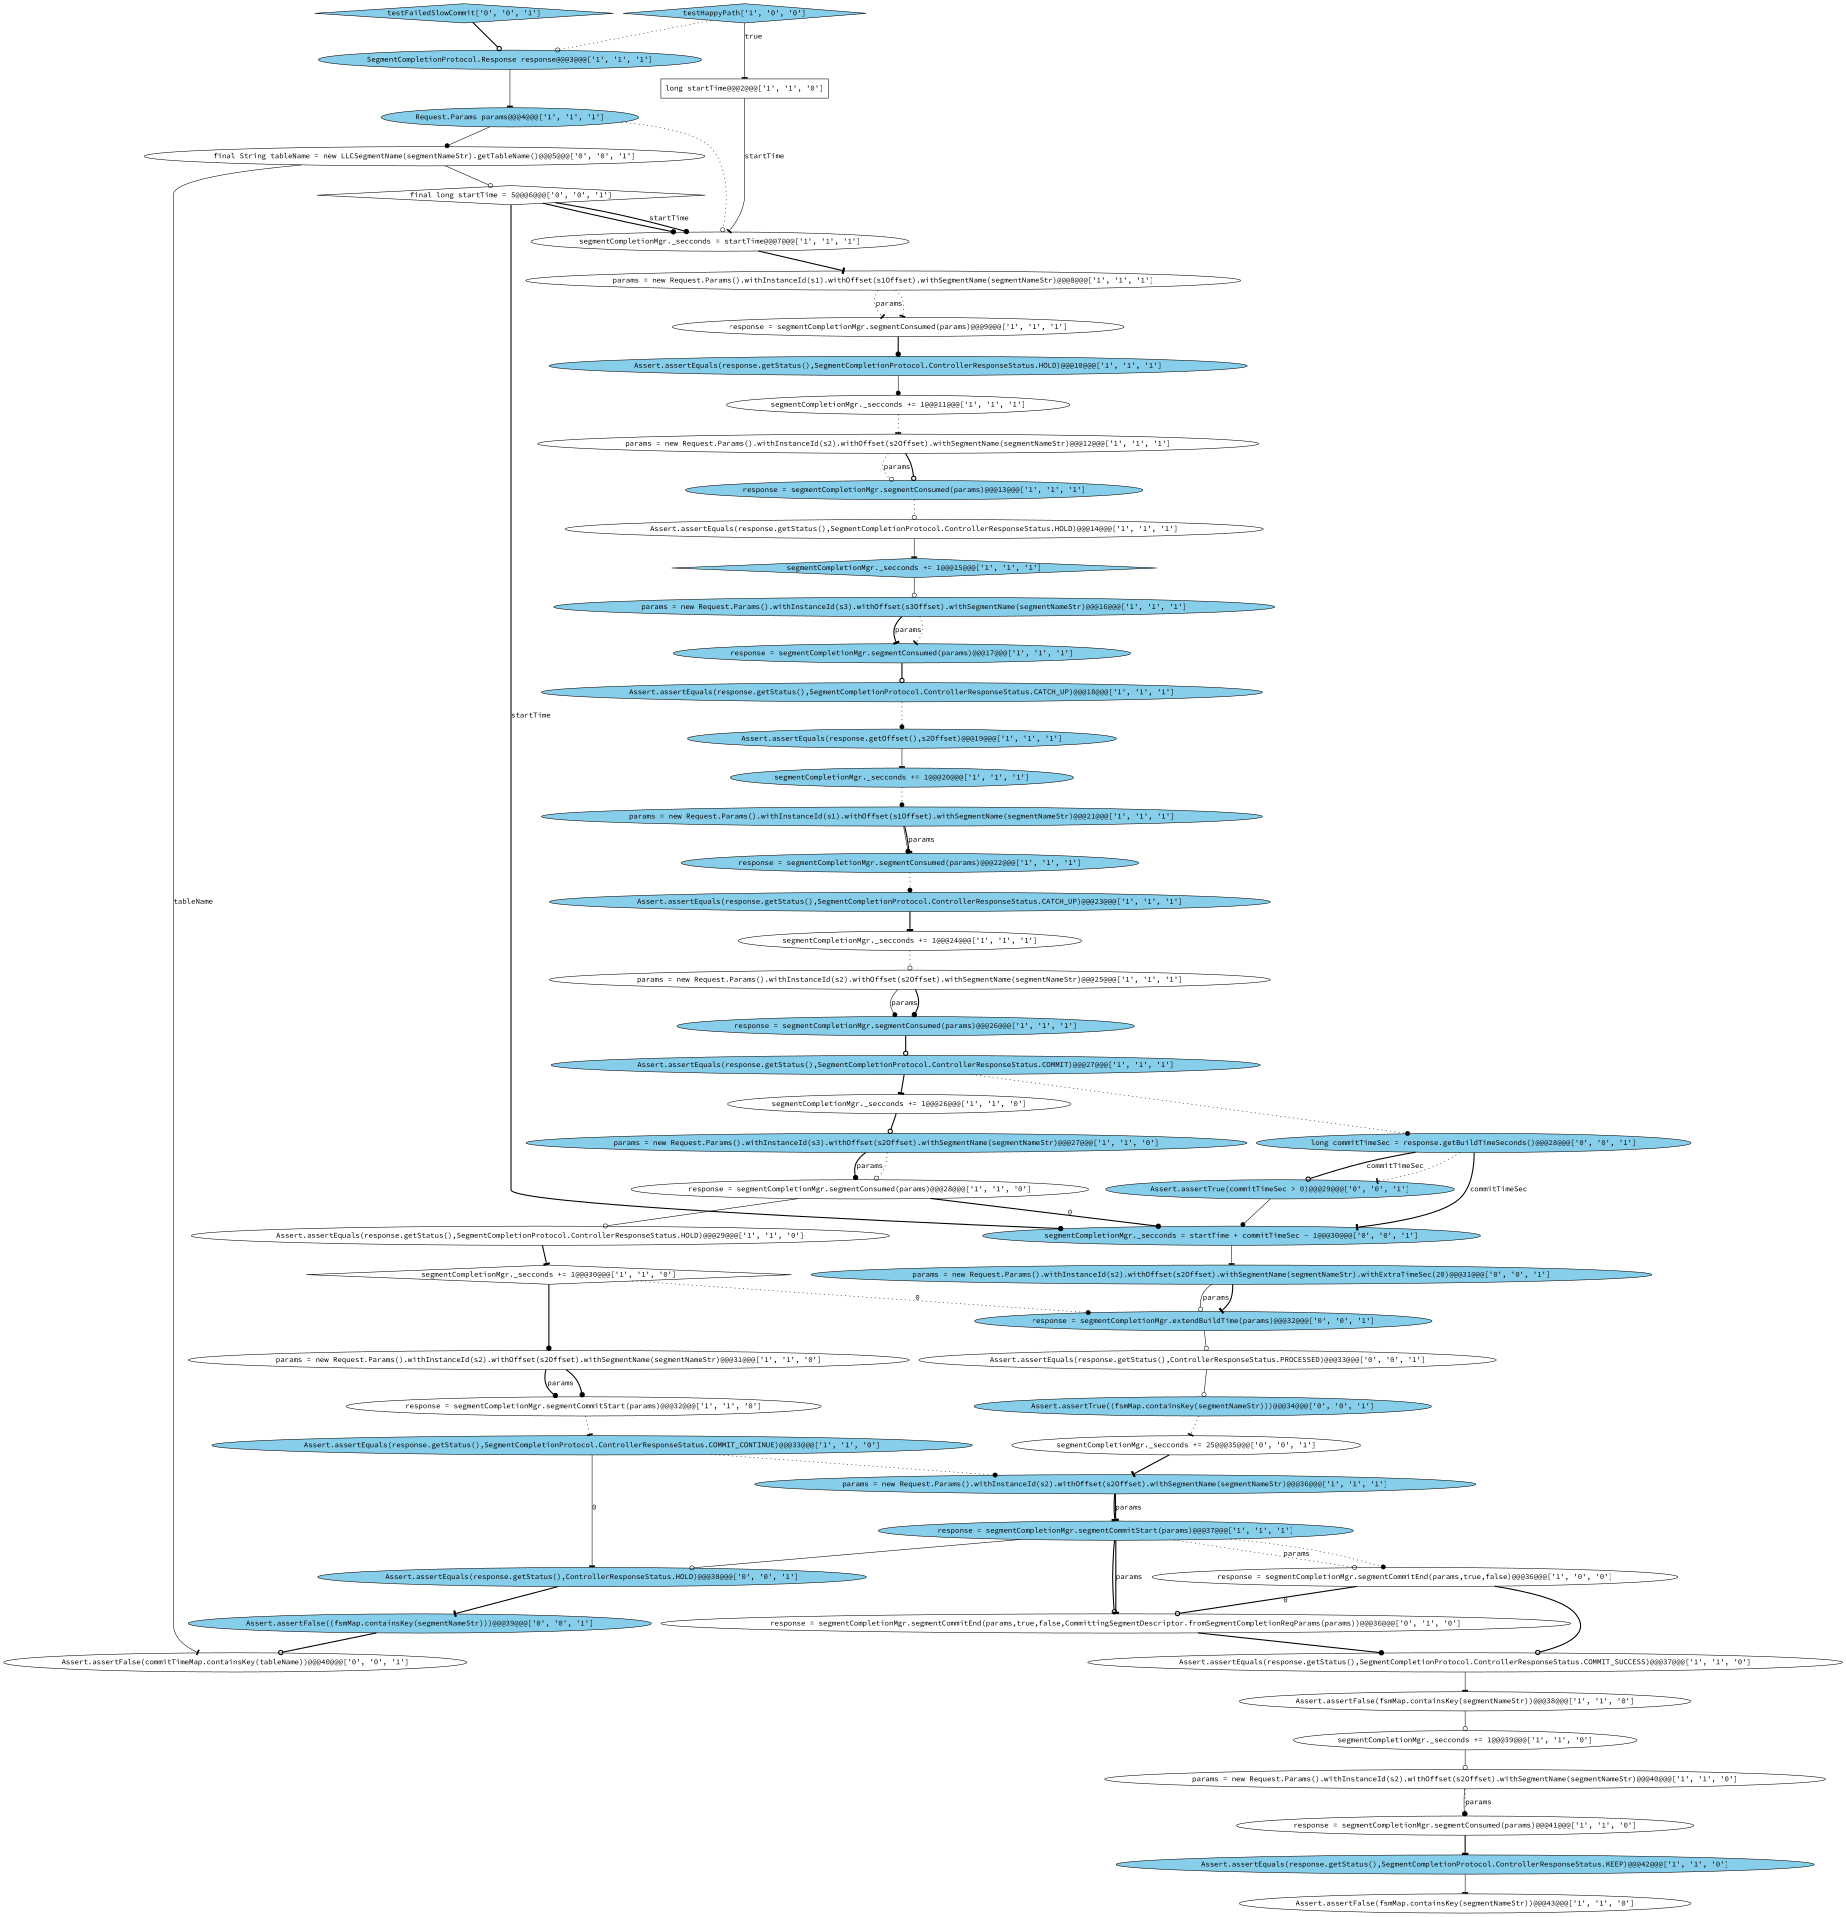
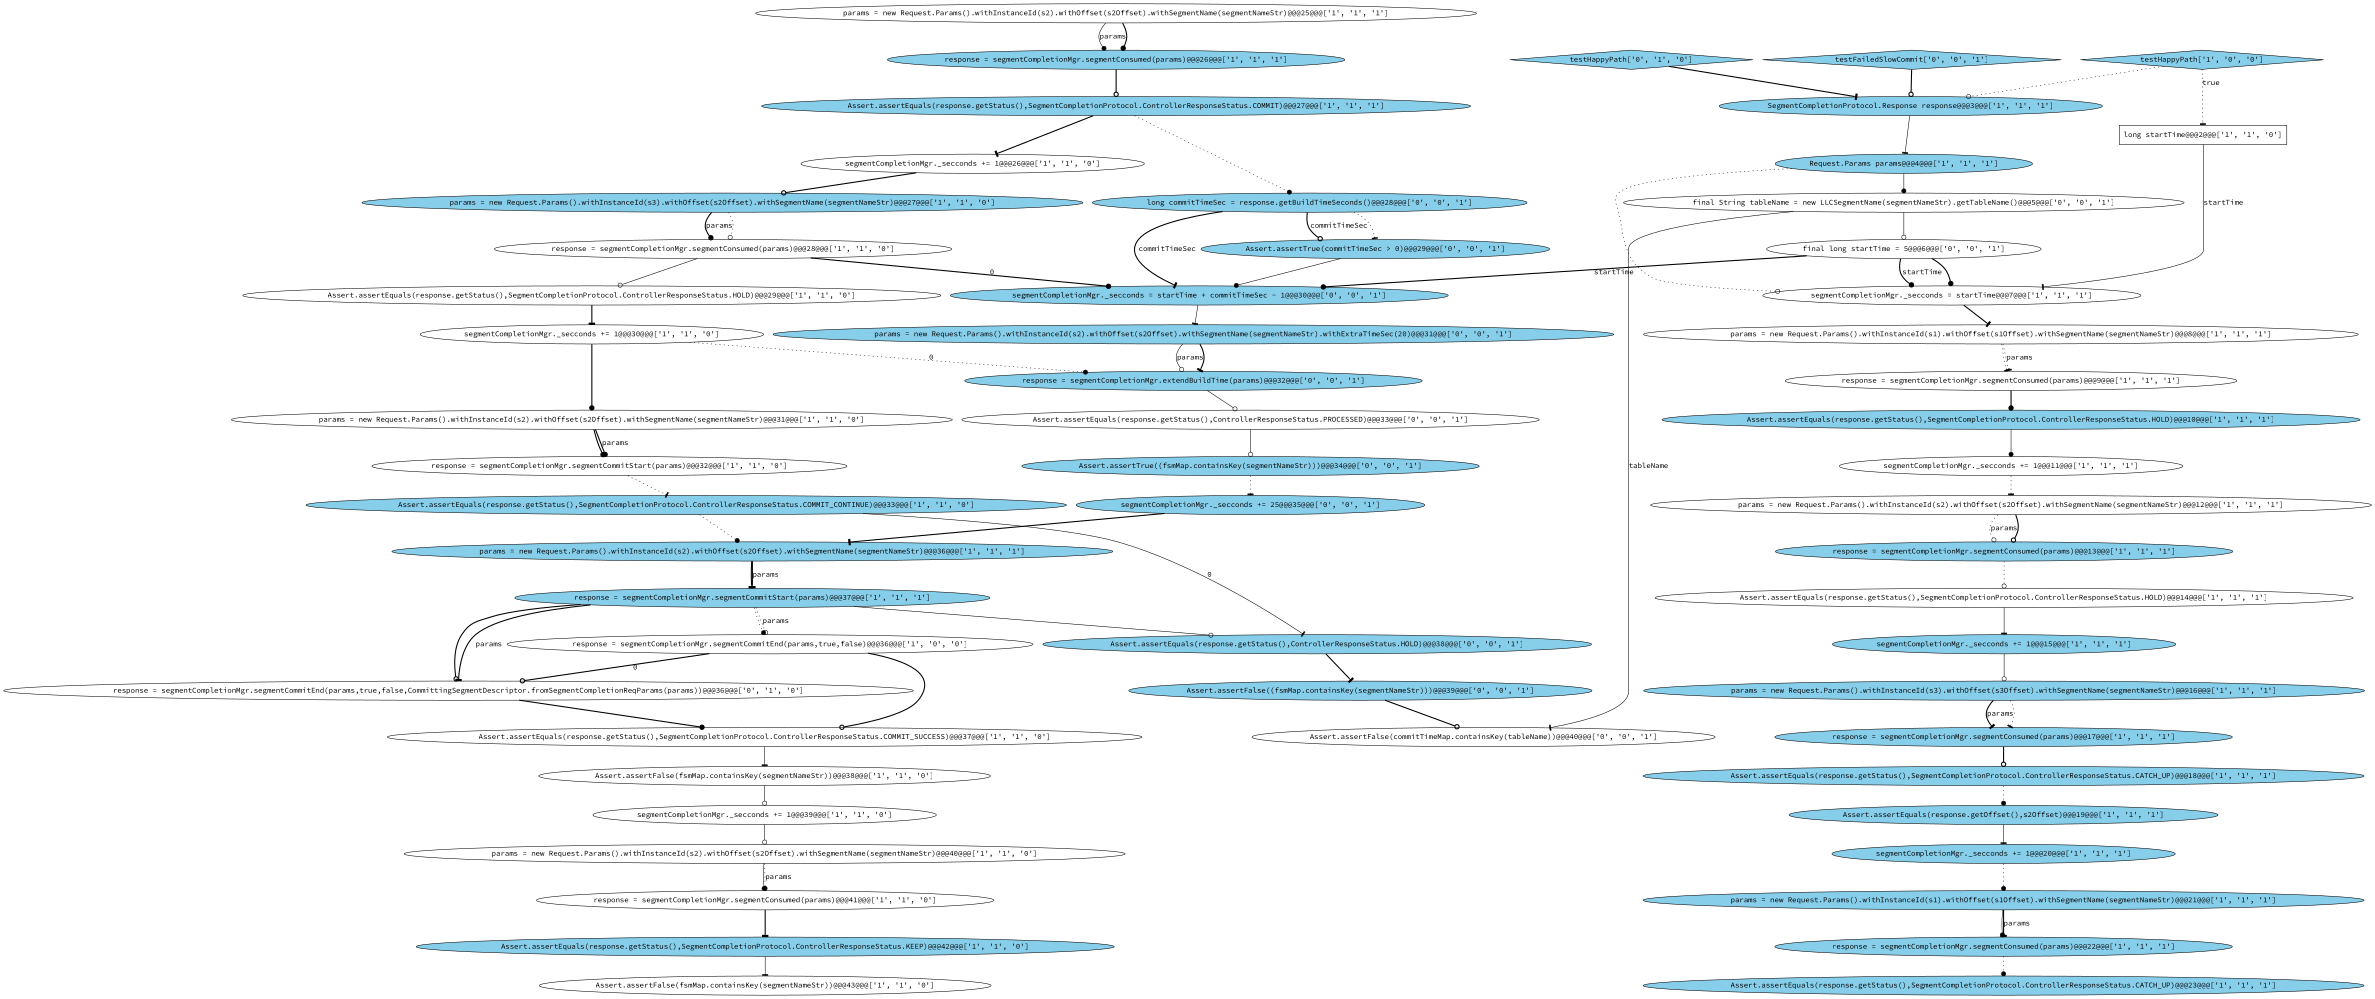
  digraph {
    fontname="Source Code Pro"
    node [fillcolor=skyblue fontname="Source Code Pro" shape=ellipse style=filled]
    edge [arrowhead=tee fontname="Source Code Pro" style=bold]
    n1 [label="params = new Request.Params().withInstanceId(s1).withOffset(s1Offset).withSegmentName(segmentNameStr)@@@21@@@['1', '1', '1']"]
    n2 [label="response = segmentCompletionMgr.segmentConsumed(params)@@@22@@@['1', '1', '1']"]
    n3 [label="Assert.assertEquals(response.getStatus(),SegmentCompletionProtocol.ControllerResponseStatus.CATCH_UP)@@@23@@@['1', '1', '1']"]
    n4 [label="Assert.assertEquals(response.getStatus(),SegmentCompletionProtocol.ControllerResponseStatus.CATCH_UP)@@@18@@@['1', '1', '1']"]
    n5 [label="Assert.assertEquals(response.getOffset(),s2Offset)@@@19@@@['1', '1', '1']"]
    n6 [label="segmentCompletionMgr._secconds += 1@@@20@@@['1', '1', '1']"]
    n7 [fillcolor=white label="Assert.assertEquals(response.getStatus(),SegmentCompletionProtocol.ControllerResponseStatus.HOLD)@@@29@@@['1', '1', '0']"]
-   n8 [fillcolor=white label="segmentCompletionMgr._secconds += 1@@@30@@@['1', '1', '0']" shape=diamond]
+   n8 [fillcolor=white label="segmentCompletionMgr._secconds += 1@@@30@@@['1', '1', '0']"]
    n9 [label="response = segmentCompletionMgr.extendBuildTime(params)@@@32@@@['0', '0', '1']"]
    n10 [fillcolor=white label="params = new Request.Params().withInstanceId(s2).withOffset(s2Offset).withSegmentName(segmentNameStr)@@@31@@@['1', '1', '0']"]
    n11 [fillcolor=white label="response = segmentCompletionMgr.segmentConsumed(params)@@@28@@@['1', '1', '0']"]
    n12 [label="segmentCompletionMgr._secconds = startTime + commitTimeSec - 1@@@30@@@['0', '0', '1']"]
    n13 [label="params = new Request.Params().withInstanceId(s2).withOffset(s2Offset).withSegmentName(segmentNameStr).withExtraTimeSec(20)@@@31@@@['0', '0', '1']"]
    n14 [fillcolor=white label="response = segmentCompletionMgr.segmentCommitStart(params)@@@32@@@['1', '1', '0']"]
    n15 [label="Assert.assertEquals(response.getStatus(),SegmentCompletionProtocol.ControllerResponseStatus.COMMIT_CONTINUE)@@@33@@@['1', '1', '0']"]
    n16 [label="Assert.assertEquals(response.getStatus(),ControllerResponseStatus.HOLD)@@@38@@@['0', '0', '1']"]
    n17 [label="params = new Request.Params().withInstanceId(s2).withOffset(s2Offset).withSegmentName(segmentNameStr)@@@36@@@['1', '1', '1']"]
    n18 [fillcolor=white label="Assert.assertFalse(fsmMap.containsKey(segmentNameStr))@@@38@@@['1', '1', '0']"]
    n19 [fillcolor=white label="segmentCompletionMgr._secconds += 1@@@39@@@['1', '1', '0']"]
    n20 [fillcolor=white label="params = new Request.Params().withInstanceId(s2).withOffset(s2Offset).withSegmentName(segmentNameStr)@@@40@@@['1', '1', '0']"]
    n21 [fillcolor=white label="Assert.assertEquals(response.getStatus(),SegmentCompletionProtocol.ControllerResponseStatus.COMMIT_SUCCESS)@@@37@@@['1', '1', '0']"]
    n22 [label="params = new Request.Params().withInstanceId(s3).withOffset(s3Offset).withSegmentName(segmentNameStr)@@@16@@@['1', '1', '1']"]
    n23 [label="response = segmentCompletionMgr.segmentConsumed(params)@@@17@@@['1', '1', '1']"]
    n24 [fillcolor=white label="Assert.assertEquals(response.getStatus(),ControllerResponseStatus.PROCESSED)@@@33@@@['0', '0', '1']"]
    n25 [label="Assert.assertEquals(response.getStatus(),SegmentCompletionProtocol.ControllerResponseStatus.KEEP)@@@42@@@['1', '1', '0']"]
    n26 [fillcolor=white label="Assert.assertFalse(fsmMap.containsKey(segmentNameStr))@@@43@@@['1', '1', '0']"]
-   n27 [fillcolor=white label="segmentCompletionMgr._secconds += 1@@@24@@@['1', '1', '1']"]
    n28 [fillcolor=white label="params = new Request.Params().withInstanceId(s2).withOffset(s2Offset).withSegmentName(segmentNameStr)@@@25@@@['1', '1', '1']"]
    n29 [label="response = segmentCompletionMgr.segmentConsumed(params)@@@26@@@['1', '1', '1']"]
    n30 [label="Assert.assertEquals(response.getStatus(),SegmentCompletionProtocol.ControllerResponseStatus.COMMIT)@@@27@@@['1', '1', '1']"]
    n31 [label="long commitTimeSec = response.getBuildTimeSeconds()@@@28@@@['0', '0', '1']"]
    n32 [fillcolor=white label="segmentCompletionMgr._secconds += 1@@@26@@@['1', '1', '0']"]
    n33 [label="Assert.assertTrue(commitTimeSec > 0)@@@29@@@['0', '0', '1']"]
    n34 [label="params = new Request.Params().withInstanceId(s3).withOffset(s2Offset).withSegmentName(segmentNameStr)@@@27@@@['1', '1', '0']"]
    n35 [label="Assert.assertFalse((fsmMap.containsKey(segmentNameStr)))@@@39@@@['0', '0', '1']"]
    n36 [fillcolor=white label="Assert.assertFalse(commitTimeMap.containsKey(tableName))@@@40@@@['0', '0', '1']"]
    n37 [label="response = segmentCompletionMgr.segmentCommitStart(params)@@@37@@@['1', '1', '1']"]
    n38 [fillcolor=white label="response = segmentCompletionMgr.segmentCommitEnd(params,true,false,CommittingSegmentDescriptor.fromSegmentCompletionReqParams(params))@@@36@@@['0', '1', '0']"]
-   n39 [label="segmentCompletionMgr._secconds += 1@@@15@@@['1', '1', '1']" shape=diamond]
+   n39 [label="segmentCompletionMgr._secconds += 1@@@15@@@['1', '1', '1']"]
    n40 [fillcolor=white label="response = segmentCompletionMgr.segmentCommitEnd(params,true,false)@@@36@@@['1', '0', '0']"]
    n41 [label="Assert.assertEquals(response.getStatus(),SegmentCompletionProtocol.ControllerResponseStatus.HOLD)@@@10@@@['1', '1', '1']"]
    n42 [fillcolor=white label="segmentCompletionMgr._secconds += 1@@@11@@@['1', '1', '1']"]
    n43 [fillcolor=white label="params = new Request.Params().withInstanceId(s2).withOffset(s2Offset).withSegmentName(segmentNameStr)@@@12@@@['1', '1', '1']"]
    n44 [label="Request.Params params@@@4@@@['1', '1', '1']"]
    n45 [fillcolor=white label="final String tableName = new LLCSegmentName(segmentNameStr).getTableName()@@@5@@@['0', '0', '1']"]
    n46 [fillcolor=white label="segmentCompletionMgr._secconds = startTime@@@7@@@['1', '1', '1']"]
-   n47 [fillcolor=white label="final long startTime = 5@@@6@@@['0', '0', '1']" shape=diamond]
+   n47 [fillcolor=white label="final long startTime = 5@@@6@@@['0', '0', '1']"]
    n48 [fillcolor=white label="params = new Request.Params().withInstanceId(s1).withOffset(s1Offset).withSegmentName(segmentNameStr)@@@8@@@['1', '1', '1']"]
    n49 [fillcolor=white label="response = segmentCompletionMgr.segmentConsumed(params)@@@41@@@['1', '1', '0']"]
    n50 [fillcolor=white label="response = segmentCompletionMgr.segmentConsumed(params)@@@9@@@['1', '1', '1']"]
    n51 [label="response = segmentCompletionMgr.segmentConsumed(params)@@@13@@@['1', '1', '1']"]
    n52 [fillcolor=white label="Assert.assertEquals(response.getStatus(),SegmentCompletionProtocol.ControllerResponseStatus.HOLD)@@@14@@@['1', '1', '1']"]
    n53 [label="Assert.assertTrue((fsmMap.containsKey(segmentNameStr)))@@@34@@@['0', '0', '1']"]
-   n54 [fillcolor=white label="segmentCompletionMgr._secconds += 25@@@35@@@['0', '0', '1']"]
+   n54 [label="segmentCompletionMgr._secconds += 25@@@35@@@['0', '0', '1']"]
    n55 [fillcolor=white label="long startTime@@@2@@@['1', '1', '0']" shape=box]
+   n56 [label="testHappyPath['0', '1', '0']" shape=diamond]
    n57 [label="SegmentCompletionProtocol.Response response@@@3@@@['1', '1', '1']"]
    n58 [label="testFailedSlowCommit['0', '0', '1']" shape=diamond]
    n59 [label="testHappyPath['1', '0', '0']" shape=diamond]
    n1 -> n2 [arrowhead=dot style=solid]
    n1 -> n2 [label=params]
    n2 -> n3 [arrowhead=dot style=dotted]
-   n3 -> n27
    n4 -> n5 [arrowhead=dot style=dotted]
    n5 -> n6 [style=solid]
    n6 -> n1 [arrowhead=dot style=dotted]
    n7 -> n8
    n8 -> n9 [arrowhead=dot label=0 style=dotted]
    n8 -> n10 [arrowhead=dot]
    n9 -> n24 [arrowhead=odot style=solid]
    n10 -> n14 [arrowhead=dot]
    n10 -> n14 [arrowhead=dot label=params]
    n11 -> n7 [arrowhead=odot style=solid]
    n11 -> n12 [arrowhead=dot label=0]
    n12 -> n13 [style=solid]
    n13 -> n9 [arrowhead=odot label=params style=solid]
    n13 -> n9
    n14 -> n15 [style=dotted]
    n15 -> n16 [label=0 style=solid]
    n15 -> n17 [arrowhead=dot style=dotted]
    n16 -> n35
    n17 -> n37 [label=params]
    n17 -> n37
    n18 -> n19 [arrowhead=odot style=solid]
    n19 -> n20 [arrowhead=odot style=solid]
    n20 -> n49 [arrowhead=dot style=solid]
    n20 -> n49 [arrowhead=dot label=params style=dotted]
    n21 -> n18 [style=solid]
    n22 -> n23 [label=params]
    n22 -> n23 [style=dotted]
    n23 -> n4 [arrowhead=odot]
    n24 -> n53 [arrowhead=odot style=solid]
    n25 -> n26 [style=solid]
-   n27 -> n28 [arrowhead=odot style=dotted]
    n28 -> n29 [arrowhead=dot label=params style=solid]
    n28 -> n29 [arrowhead=dot]
    n29 -> n30 [arrowhead=odot]
    n30 -> n31 [arrowhead=dot style=dotted]
    n30 -> n32
    n31 -> n12 [label=commitTimeSec]
    n31 -> n33 [arrowhead=odot label=commitTimeSec]
    n31 -> n33 [style=dotted]
    n32 -> n34 [arrowhead=odot]
    n33 -> n12 [arrowhead=dot style=solid]
    n34 -> n11 [arrowhead=dot label=params]
    n34 -> n11 [arrowhead=odot style=dotted]
    n35 -> n36 [arrowhead=odot]
    n37 -> n16 [arrowhead=odot style=solid]
    n37 -> n38 [label=params]
    n37 -> n38 [arrowhead=odot]
    n37 -> n40 [arrowhead=odot label=params style=dotted]
    n37 -> n40 [arrowhead=dot style=dotted]
    n38 -> n21 [arrowhead=dot]
    n39 -> n22 [arrowhead=odot style=solid]
    n40 -> n21 [arrowhead=odot]
    n40 -> n38 [arrowhead=odot label=0]
    n41 -> n42 [arrowhead=dot style=solid]
    n42 -> n43 [style=dotted]
    n43 -> n51 [arrowhead=odot label=params style=dotted]
    n43 -> n51 [arrowhead=odot]
    n44 -> n45 [arrowhead=dot style=solid]
    n44 -> n46 [arrowhead=odot style=dotted]
    n45 -> n36 [label=tableName style=solid]
    n45 -> n47 [arrowhead=odot style=solid]
    n46 -> n48
    n47 -> n12 [arrowhead=dot label=startTime]
    n47 -> n46 [arrowhead=dot]
    n47 -> n46 [arrowhead=dot label=startTime]
    n48 -> n50 [label=params style=dotted]
    n48 -> n50 [style=dotted]
    n49 -> n25
    n50 -> n41 [arrowhead=dot]
    n51 -> n52 [arrowhead=odot style=dotted]
    n52 -> n39 [style=solid]
    n53 -> n54 [style=dotted]
    n54 -> n17
    n55 -> n46 [label=startTime style=solid]
+   n56 -> n57
    n57 -> n44 [style=solid]
    n58 -> n57 [arrowhead=odot]
-   n59 -> n55 [label=true style=solid]
+   n59 -> n55 [label=true style=dotted]
    n59 -> n57 [arrowhead=odot style=dotted]
  }
